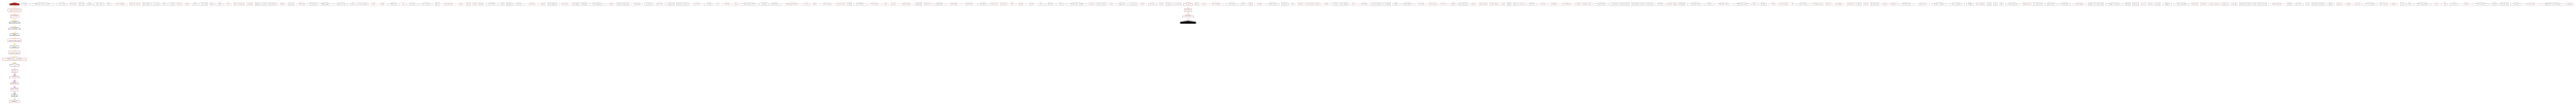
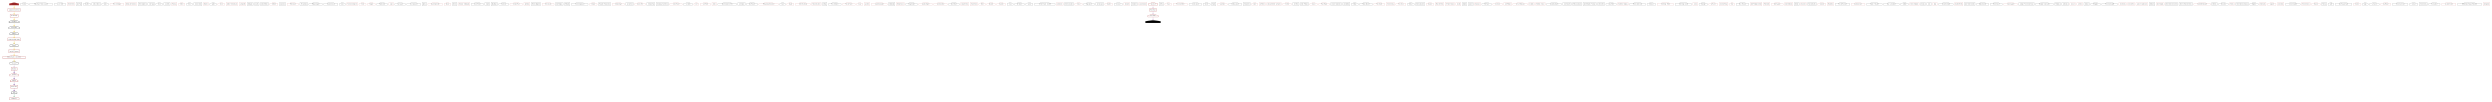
  digraph {
    fontname="IBM Plex Sans"
    node [color=black fontname="IBM Plex Sans" fontsize=12 shape=house]
    edge [color="#F2C931" fontname="IBM Plex Sans" penwidth=3 style=dashed]
    n1 [color=brown label="La Défense" style=filled]
    n2 [color=brown label="Esplanade de la Défense" shape=box style=bold]
    n3 [color=brown label="Pont de Neuilly" shape=box style=bold]
    n4 [label="Les Sablons" style=bold]
    n5 [label="Porte Maillot" style=bold]
    n6 [label=Argentine style=bold]
    n7 [color=brown label="Charles de Gaulle - Etoile" shape=box style=bold]
    n8 [label="George V" style=bold]
    n9 [color=brown label="Franklin D. Roosevelt" shape=box style=bold]
    n10 [color=brown label="Champs-Elysées - Clemenceau" style=bold]
    n11 [label=Concorde style=bold]
    n12 [color=brown label=Madeleine shape=box style=bold]
    n13 [color=brown label=Pyramides style=bold]
    n14 [label=Tuileries]
    n15 [label="Palais Royal - Musée du Louvre"]
    n16 [label="Louvre - Rivoli"]
    n17 [color=brown label="Châtelet" style=bold]
    n18 [color=brown label="Gare de Lyon" shape=box style=bold]
    n19 [label=Bercy style=bold]
    n20 [color=brown label="Hôtel de Ville" shape=box]
    n21 [label="Saint-Paul" shape=box]
    n22 [label=Bastille]
    n23 [color=brown label=Dugommier style=bold]
    n24 [label="Reuilly - Diderot" shape=box]
    n25 [label=Nation]
    n26 [color=brown label="Porte de Chaligny"]
    n27 [color=brown label="Château de Vincennes" shape=box]
    n28 [label="Porte Dauphine" shape=box]
    n29 [label="Victor Hugo" shape=box]
    n30 [label=Ternes]
    n31 [label=Courcelles shape=box]
    n32 [color=brown label=Monceau shape=box]
    n33 [color=brown label=Villiers]
    n34 [label=Rome]
    n35 [label="Place de Clichy" shape=box]
    n36 [color=brown label=Blanche shape=box]
    n37 [label=Pigalle]
    n38 [color=brown label=Anvers]
    n39 [color=brown label="Barbès - Rochechouart" shape=box]
    n40 [color=brown label="La Chapelle" shape=box]
    n41 [label=Stalingrad shape=box]
    n42 [label="Jaurès" shape=box]
    n43 [label="Colonel Fabien" shape=box]
    n44 [color=brown label=Belleville]
    n45 [label=Couronnes shape=box]
    n46 [color=brown label="Ménilmontant"]
    n47 [label="Père Lachaise" shape=box]
    n48 [label="Philippe Auguste"]
    n49 [label="Alexandre Dumas"]
    n50 [label=Avron]
    n51 [color=brown label="Porte de Champerret" shape=box]
    n52 [color=brown label=Pereire]
    n53 [color=brown label=Wagram]
    n54 [label=Malesherbes]
    n55 [color=brown label=Europe shape=box]
    n56 [label="Saint-Lazare"]
    n57 [label="Havre-Caumartin"]
    n58 [label="Opéra" shape=box]
    n59 [color=brown label="Quatre Septembre"]
    n60 [color=brown label=Bourse]
    n61 [label=Sentier shape=box]
    n62 [color=brown label="Réaumur - Sébastopol" shape=box]
    n63 [label="Arts et Métiers"]
    n64 [label=Temple shape=box]
    n65 [label="République" shape=box]
    n66 [label=Parmentier]
    n67 [color=brown label="Rue Saint-Maur"]
    n68 [color=brown label=Gambetta shape=box]
    n69 [label="Porte de Bagnolet" shape=box]
    n70 [color=brown label="Porte des Lilas"]
    n71 [label="Saint-Fargeau" shape=box]
    n72 [label=Pelleport shape=box]
    n73 [label="Porte de Clignancourt"]
    n74 [color=brown label=Simplon]
    n75 [label="Marcadet - Poissonniers" shape=box]
    n76 [color=brown label="Château Rouge"]
    n77 [label="Gare du Nord" shape=box]
    n78 [color=brown label="Gare de l'Est"]
    n79 [label="Château d'Eau" shape=box]
    n80 [label="Strasbourg - Saint-Denis" shape=box]
    n81 [color=brown label="Etienne Marcel"]
    n82 [label="Les Halles"]
    n83 [color=brown label="Cité"]
    n84 [color=brown label="Saint-Michel"]
    n85 [color=brown label="Odéon" shape=box]
    n86 [label="Saint-Germain-des-Prés"]
    n87 [label="Saint-Sulpice" shape=box]
    n88 [label="Saint-Placide"]
    n89 [color=brown label="Montparnasse Bienvenue"]
    n90 [label=Vavin]
    n91 [color=brown label=Raspail]
    n92 [color=brown label="Denfert-Rochereau"]
    n93 [color=brown label="Mouton-Duvernet" shape=box]
    n94 [label="Alésia" shape=box]
    n95 [label="Porte d'Orléans"]
    n96 [color=brown label="Porte de Pantin"]
    n97 [color=brown label=Ourcq]
    n98 [color=brown label="Laumière" shape=box]
    n99 [color=brown label="Jacques Bonsergent"]
    n100 [label=Oberkampf shape=box]
    n101 [color=brown label="Richard-Lenoir" shape=box]
    n102 [label="Bréguet-Sabin"]
    n103 [color=brown label="Quai de la Rapée"]
    n104 [color=brown label="Gare d'Austerlitz"]
    n105 [label="Saint-Marcel"]
    n106 [color=brown label="Campo-Formio" shape=box]
    n107 [color=brown label="Place d'Italie" shape=box]
    n108 [color=brown label="Kléber"]
    n109 [color=brown label="Boissière"]
    n110 [color=brown label="Trocadéro"]
    n111 [label=Passy]
    n112 [label="Bir-Hakeim"]
    n113 [label=Dupleix]
    n114 [label="La Motte-Picquet - Grenelle"]
    n115 [color=brown label=Cambronne shape=box]
    n116 [label="Sèvres-Lecourbe" shape=box]
    n117 [color=brown label=Pasteur]
    n118 [label="Edgar Quinet"]
    n119 [label="Saint-Jacques" shape=box]
    n120 [color=brown label="Glacière"]
    n121 [label=Corvisart]
    n122 [color=brown label=Nationale shape=box]
    n123 [label=Chevaleret shape=box]
    n124 [color=brown label="Quai de la Gare" shape=box]
    n125 [color=brown label=Daumesnil style=bold]
    n126 [color=brown label="Michel Bizot" shape=box style=bold]
    n127 [color=brown label="Porte Dorée" style=bold]
    n128 [label="Bel-Air" shape=box]
    n129 [color=brown label=Picpus]
    n130 [color=brown label="Porte de la Villette"]
    n131 [label="Corentin Cariou"]
    n132 [label="Crimée"]
    n133 [label=Riquet shape=box]
    n134 [color=brown label="Louis Blanc"]
    n135 [label="Château Landon"]
    n136 [label="Poissonnière" shape=box]
    n137 [color=brown label=Cadet]
    n138 [color=brown label="Le Peletier" shape=box]
    n139 [color=brown label="Chaussée d'Antin - La Fayette" shape=box]
    n140 [color=brown label="Pont Neuf"]
    n141 [label="Pont Marie" shape=box]
    n142 [label="Sully - Morland" shape=box]
    n143 [color=brown label=Jussieu]
    n144 [color=brown label="Place Monge"]
    n145 [label="Censier - Daubenton" shape=box]
    n146 [label="Les Gobelins" shape=box]
    n147 [label=Tolbiac]
    n148 [label="Maison Blanche"]
    n149 [color=brown label="Porte d'Italie"]
    n150 [color=brown label="Porte de Choisy" shape=box]
    n151 [color=brown label="Porte d'Ivry"]
    n152 [label=Bolivar]
    n153 [label="Buttes Chaumont" shape=box]
    n154 [color=brown label=Botzaris]
    n155 [color=brown label="Place des Fêtes" shape=box]
    n156 [color=brown label="Pré-Saint-Gervais" shape=box]
    n157 [color=brown label=Danube shape=box]
    n158 [label=Balard shape=box]
    n159 [label=Lourmel shape=box]
    n160 [color=brown label=Boucicaut shape=box]
    n161 [label="Félix Faure"]
    n162 [color=brown label=Commerce]
    n163 [color=brown label="Ecole Militaire" shape=box]
    n164 [color=brown label="La Tour-Maubourg"]
    n165 [color=brown label=Invalides shape=box]
    n166 [color=brown label="Richelieu - Drouot" shape=box]
    n167 [label="Grands Boulevards"]
    n168 [label="Bonne Nouvelle" shape=box]
    n169 [label="Filles du Calvaire" shape=box]
    n170 [label="Saint-Sébastien - Froissart" shape=box]
    n171 [label="Chemin Vert" shape=box]
    n172 [label="Ledru-Rollin"]
    n173 [color=brown label="Faidherbe - Chaligny" shape=box]
-   n174 [label=Montgallet shape=box]
    n175 [label="Porte de Charenton" style=filled]
    n176 [label="Porte de Saint-Cloud"]
    n177 [label=Exelmans]
    n178 [color=brown label="Michel-Ange - Molitor"]
    n179 [label="Michel-Ange - Auteuil"]
    n180 [color=brown label=Jasmin shape=box]
    n181 [label=Ranelagh]
    n182 [color=brown label="La Muette"]
    n183 [color=brown label="Rue de la Pompe" shape=box]
    n184 [color=brown label="Iéna"]
    n185 [label="Alma - Marceau"]
    n186 [color=brown label="Saint-Philippe du Roule" shape=box]
    n187 [color=brown label=Miromesnil shape=box]
    n188 [color=brown label="Saint-Augustin"]
    n189 [color=brown label="Saint-Ambroise" shape=box]
    n190 [label=Voltaire shape=box]
    n191 [color=brown label=Charonne shape=box]
    n192 [label="Rue des Boulets" shape=box]
    n193 [color=brown label=Buzenval]
    n194 [color=brown label="Maraîchers" shape=box]
    n195 [label="Porte de Montreuil"]
    n196 [color=brown label="Cardinal Lemoine"]
    n197 [label="Maubert - Mutualité"]
    n198 [label="Cluny - La Sorbonne"]
    n199 [label=Mabillon]
    n200 [color=brown label="Sèvres - Babylone" shape=box]
    n201 [label=Vaneau shape=box]
    n202 [label=Duroc shape=box]
    n203 [color=brown label="Ségur" shape=box]
    n204 [label="Avenue Emile Zola"]
    n205 [color=brown label="Charles Michels" shape=box]
    n206 [label="Javel - André Citroën" shape=box]
    n207 [label="Eglise d'Auteuil"]
    n208 [label="Porte d'Auteuil"]
    n209 [color=brown label="Chardon Lagache"]
    n210 [label="Boulogne - Pont de Saint-Cloud" shape=box]
    n211 [label="Boulogne - Jean Jaurès"]
    n212 [label=Mirabeau shape=box]
    n213 [label=Rambuteau shape=box]
    n214 [color=brown label=Goncourt shape=box]
    n215 [color=brown label="Pyrénées" shape=box]
    n216 [label=Jourdain shape=box]
    n217 [label="Télégraphe"]
    n218 [label="Porte de la Chapelle"]
    n219 [color=brown label="Marx Dormoy" shape=box]
    n220 [color=brown label="Jules Joffrin" shape=box]
    n221 [color=brown label="Lamarck - Caulaincourt" shape=box]
    n222 [label=Abbesses shape=box]
    n223 [color=brown label="Saint-Georges" shape=box]
    n224 [label="Notre-Dame-de-Lorette" shape=box]
    n225 [label="Trinité - d'Estienne d'Orves" shape=box]
    n226 [color=brown label="Assemblée Nationale"]
    n227 [label="Solférino" shape=box]
    n228 [label="Rue du Bac"]
    n229 [color=brown label=Rennes shape=box]
    n230 [label="Notre-Dame des Champs" shape=box]
    n231 [label="Falguière"]
    n232 [color=brown label=Volontaires shape=box]
    n233 [color=brown label=Vaugirard]
    n234 [color=brown label=Convention shape=box]
    n235 [label="Porte de Versailles"]
    n236 [color=brown label="Porte de Vanves" shape=box]
    n237 [color=brown label=Plaisance]
    n238 [label=Pernety shape=box]
    n239 [label="Gaîté"]
    n240 [label="Saint-François-Xavier"]
    n241 [color=brown label=Varenne]
    n242 [label="Liège"]
    n243 [label="La Fourche"]
    n244 [color=brown label="Guy Môquet"]
    n245 [label="Porte de Saint-Ouen"]
    n246 [label=Brochant]
    n247 [label="Porte de Clichy" shape=box]
    n248 [label="Pont Cardinet"]
    n249 [color=brown label="Cour Saint-Emilion"]
    n250 [label="Bibliothèque François Mitterrand"]
    n251 [color=brown label=Olympiades shape=box]
    n1 -> n2 [style=solid]
    n2 -> n3
    n3 -> n4 [style=solid]
    n4 -> n5
    n5 -> n6
    n6 -> n7 [style=solid]
    n7 -> n8 [style=solid]
    n8 -> n9
    n9 -> n10
    n10 -> n11
    n11 -> n12 [color="#C5A3CA"]
    n12 -> n13 [color="#67328E" style=solid]
    n13 -> n17 [color="#67328E"]
    n17 -> n18 [color="#67328E"]
    n18 -> n19 [color="#67328E"]
    n19 -> n23 [color="#79BB92" style=solid]
    n125 -> n126 [color="#C5A3CA"]
    n126 -> n127 [color="#C5A3CA" style=solid]
    n127 -> n175 [color="#C5A3CA" style=solid]
  }
